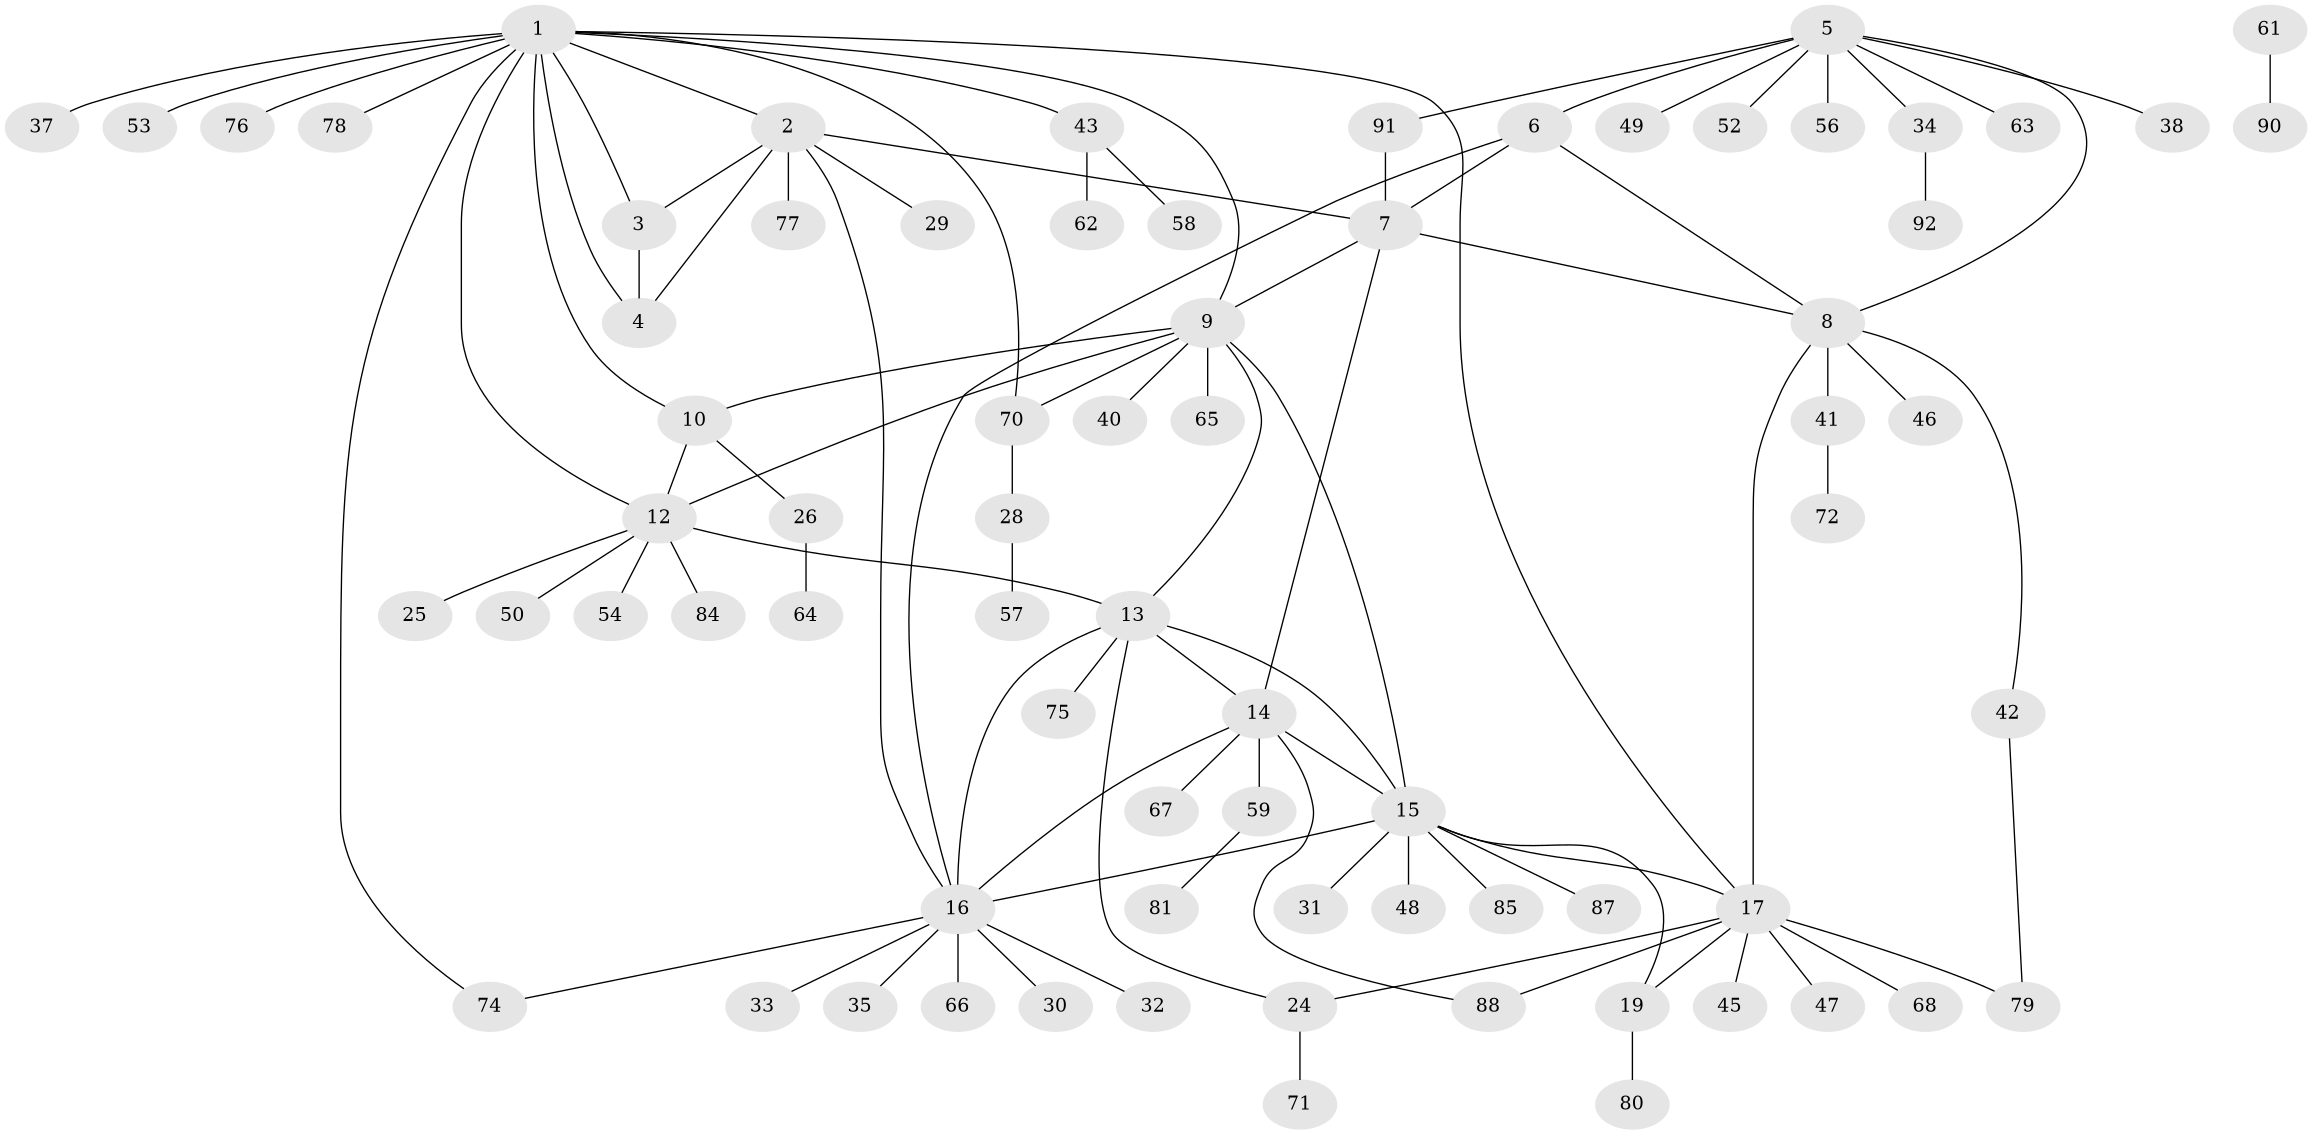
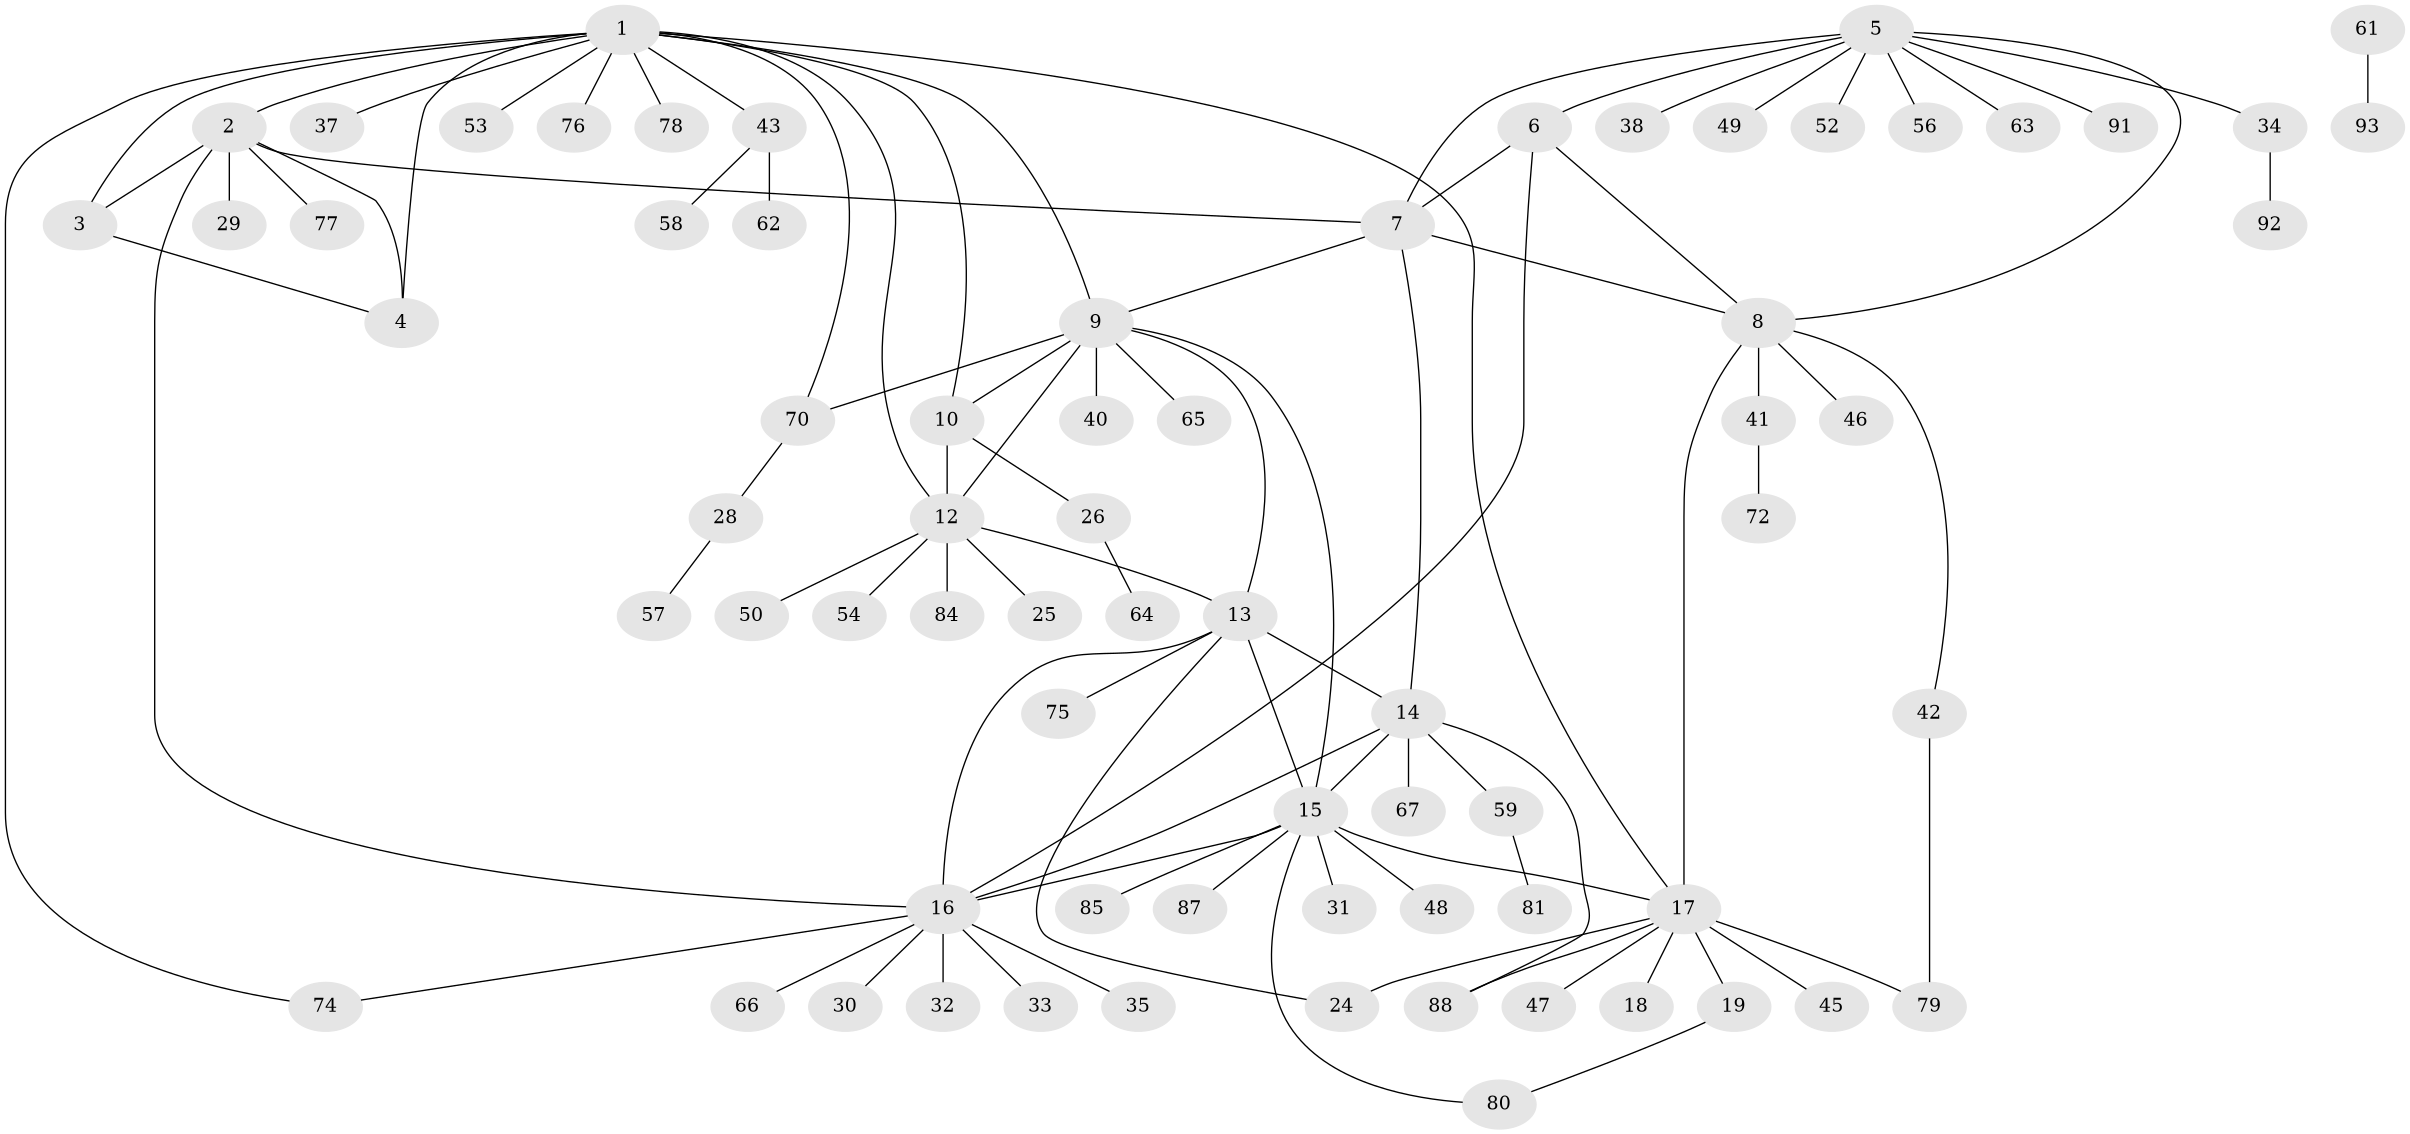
  graph {
    node [color=gray90 style=filled]
    1 [super="+11"]
    2 [super="+73"]
    3 [super="+27"]
    4
    9 [super="+55"]
    10
    12 [super="+69"]
    17 [super="+18"]
    37
    43 [super="+44"]
    53
    70
    74
    76
    78
    7
    16 [super="+22"]
    29
    77
    13 [super="+89"]
    15 [super="+20"]
    40
    65
    26
    25
    50
    54
    84
    24
    88
    19 [super="+82"]
    45
    47
-   68
+   68 [label=18]
    79
    58
    62
    61 [super="+86"]
-   90
+   90 [label=93]
    28 [super="+60"]
    8 [super="+23"]
    14 [super="+36"]
    30
    32
    33
    35
    66
    5 [super="+21"]
    6 [super="+39"]
    34
    38
    49
    52
    56
    63
    91
    41 [super="+51"]
    42
    46
    92
    59
    67
    72
    75
    31
    48
    85
    87
    64
    57
-   71 [super="+83"]
    81
    80
    1 -- 2
    1 -- 3
    1 -- 4
    1 -- 9
    1 -- 10
    1 -- 12
    1 -- 17
    1 -- 37
    1 -- 43
    1 -- 53
    1 -- 70
    1 -- 74
    1 -- 76
    1 -- 78
    2 -- 3
    2 -- 4
    2 -- 7
    2 -- 16
    2 -- 29
    2 -- 77
    3 -- 4
    9 -- 10
    9 -- 12
    9 -- 70
    9 -- 13
    9 -- 15
    9 -- 40
    9 -- 65
    10 -- 12
    10 -- 26
    12 -- 13
    12 -- 25
    12 -- 50
    12 -- 54
    12 -- 84
    17 -- 24
    17 -- 88
    17 -- 19 [weight=2]
    17 -- 45
    17 -- 47
    17 -- 68
    17 -- 79
    43 -- 58
    43 -- 62
    70 -- 28
    7 -- 9
    7 -- 8
    7 -- 14
    16 -- 74
    16 -- 30
    16 -- 32
    16 -- 33
    16 -- 35
    16 -- 66
    13 -- 16
    13 -- 15
    13 -- 24
    13 -- 14
    13 -- 75
    15 -- 17 [weight=2]
    15 -- 16
-   15 -- 19
+   15 -- 80
    15 -- 31
    15 -- 48
    15 -- 85
    15 -- 87
    26 -- 64
-   24 -- 71
    19 -- 80
    61 -- 90
    28 -- 57
    8 -- 17
    8 -- 41
    8 -- 42
    8 -- 46
    14 -- 16
    14 -- 15
    14 -- 88
    14 -- 59
    14 -- 67
-   91 -- 7
+   5 -- 7
    5 -- 8
    5 -- 6
    5 -- 34
    5 -- 38
    5 -- 49
    5 -- 52
    5 -- 56
    5 -- 63
    5 -- 91
    6 -- 7
    6 -- 16
    6 -- 8
    34 -- 92
    41 -- 72
    42 -- 79
    59 -- 81
  }
